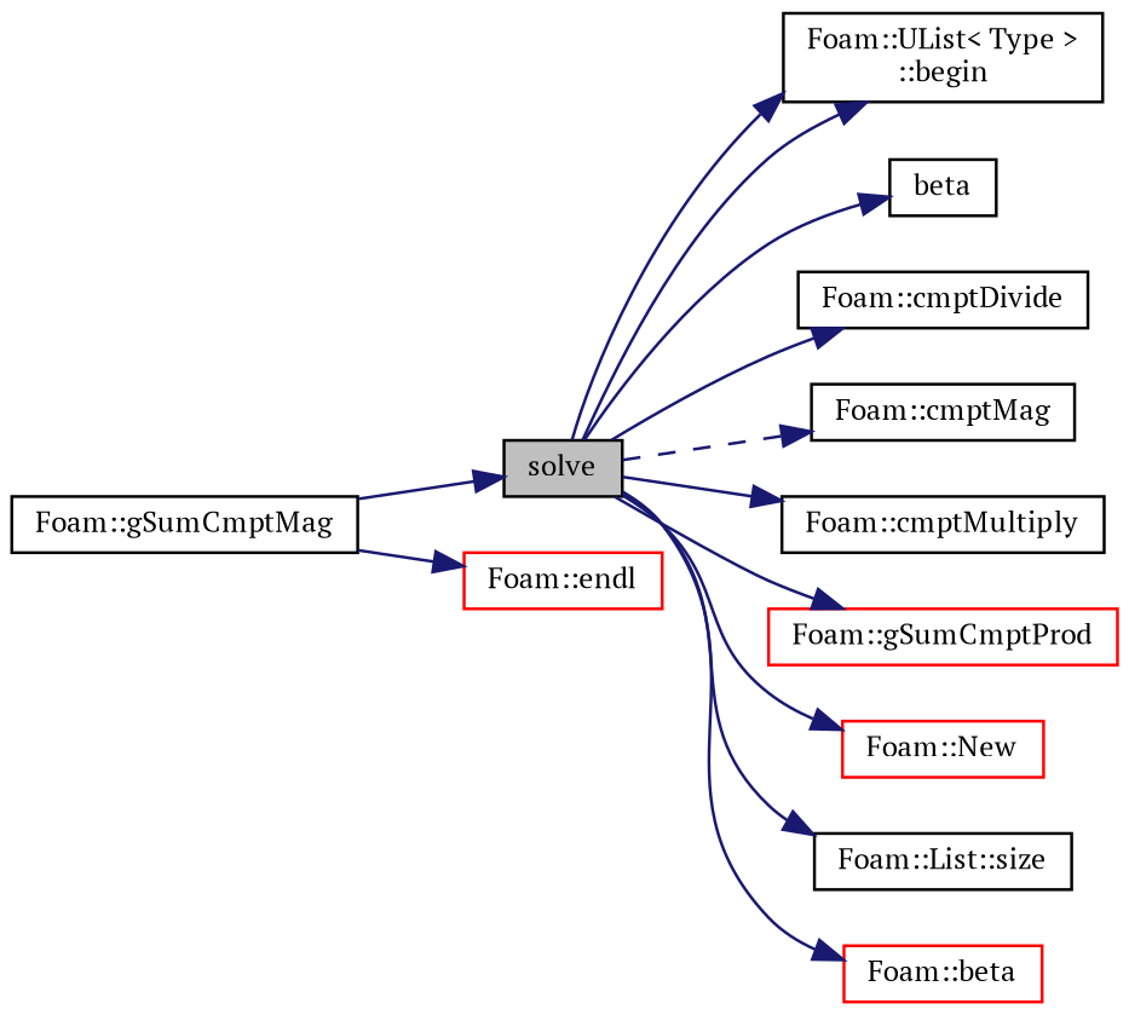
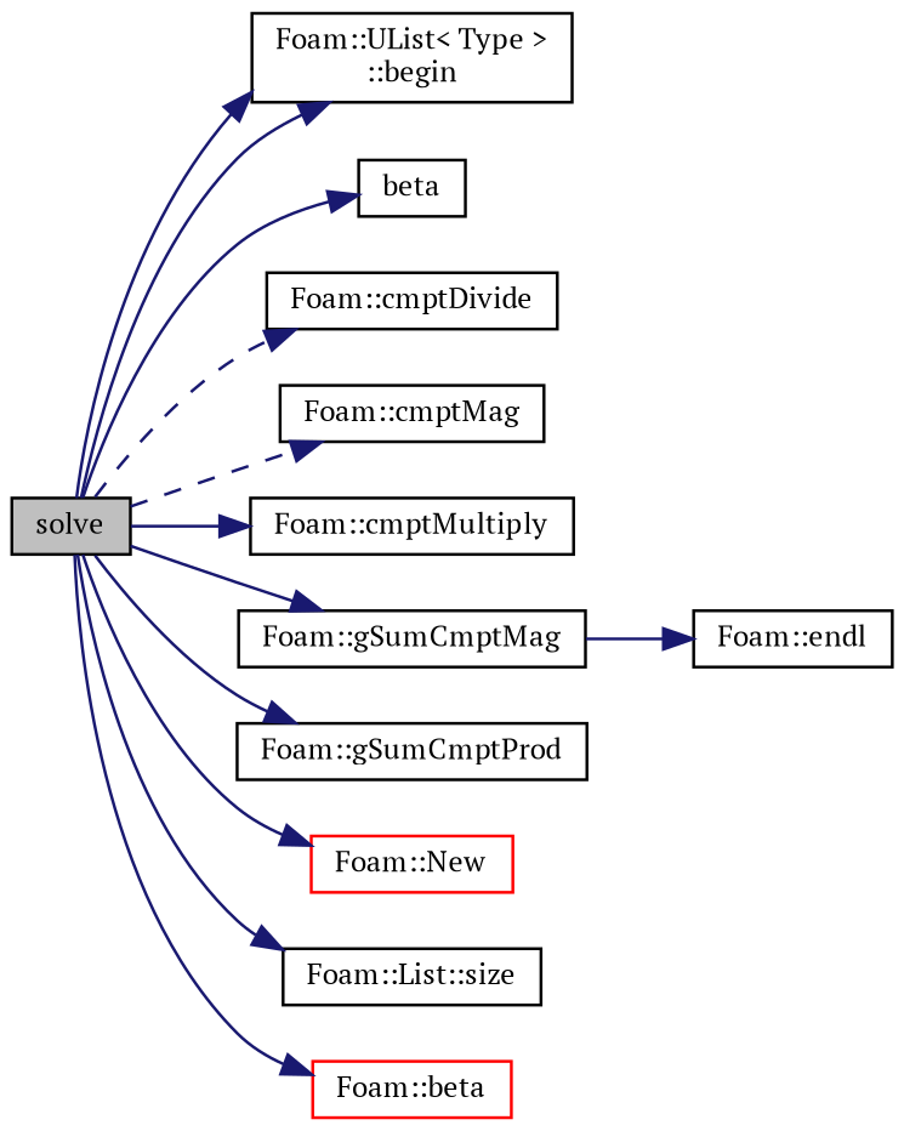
  digraph {
    fontname="PT Serif"
    rankdir=LR
    node [color=black fontname="PT Serif" fontsize=10 shape=record]
    edge [color=midnightblue fontname="PT Serif" fontsize=10 labelfontname=Helvetica labelfontsize=10 style=solid]
    n1 [fillcolor=grey75 fontcolor=black height=0.2 label=solve style=filled width=0.4]
    n2 [height=0.2 label="Foam::UList\< Type \>\l::begin" width=0.4]
    n3 [height=0.2 label=beta width=0.4]
    n4 [height=0.2 label="Foam::cmptDivide" width=0.4]
    n5 [height=0.2 label="Foam::cmptMag" width=0.4]
    n6 [height=0.2 label="Foam::cmptMultiply" width=0.4]
    n7 [height=0.2 label="Foam::gSumCmptMag" width=0.4]
-   n8 [color=red height=0.2 label="Foam::gSumCmptProd" width=0.4]
+   n8 [height=0.2 label="Foam::gSumCmptProd" width=0.4]
    n9 [color=red height=0.2 label="Foam::New" width=0.4]
    n10 [height=0.2 label="Foam::List::size" width=0.4]
    n11 [color=red height=0.2 label="Foam::beta" width=0.4]
-   n12 [color=red height=0.2 label="Foam::endl" width=0.4]
+   n12 [height=0.2 label="Foam::endl" width=0.4]
    n1 -> n2
    n1 -> n2
    n1 -> n3
-   n1 -> n4
+   n1 -> n4 [style=dashed]
    n1 -> n5 [style=dashed]
    n1 -> n6
-   n7 -> n1
+   n1 -> n7
    n1 -> n8
    n1 -> n9
    n1 -> n10
    n1 -> n11
    n7 -> n12
  }
